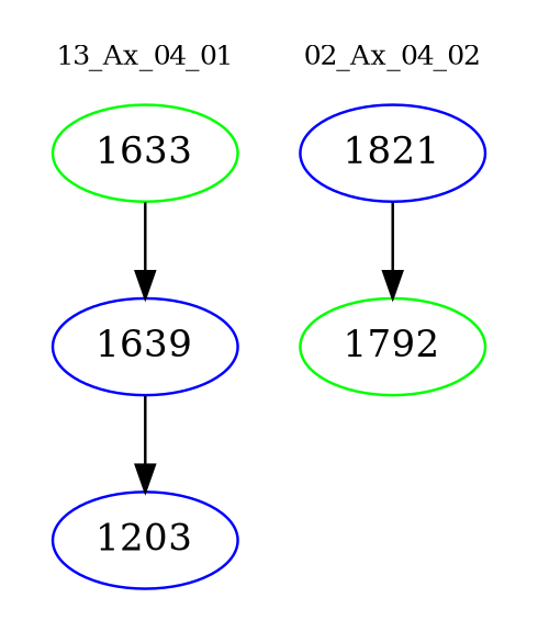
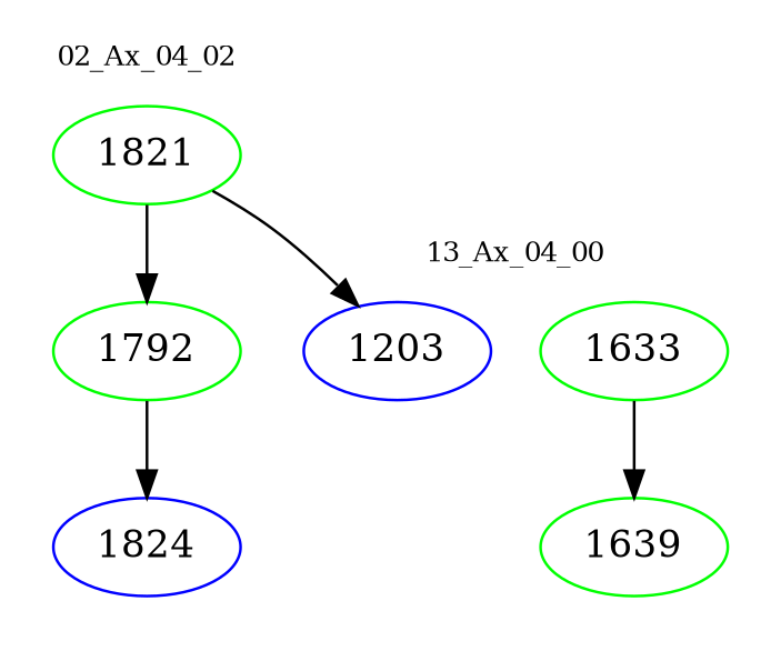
  digraph {
    node [color=green]
    edge [color=black]
    n1 [label=1633]
-   n2 [color=blue label=1639]
+   n2 [label=1639]
    n3 [color=blue label=1203]
-   n4 [color=blue label=1821]
+   n4 [label=1821]
    n5 [label=1792]
+   n6 [color=blue label=1824]
    subgraph cluster_1 {
      color=white
      fontsize=10
-     label="13_Ax_04_01"
+     label="13_Ax_04_00"
      n1
      n2
      n3
    }
    subgraph cluster_2 {
      color=white
      fontsize=10
      label="02_Ax_04_02"
      n4
      n5
+     n6
    }
    n1 -> n2
-   n2 -> n3
+   n4 -> n3
    n4 -> n5
+   n5 -> n6
  }
